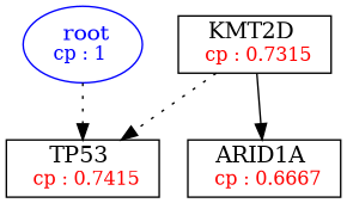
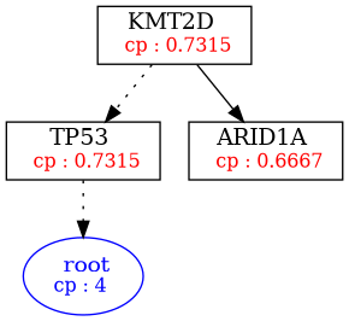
  digraph {
    fontsize=10
    node [shape=box]
    edge [style=dotted]
-   n1 [color=Blue label=<<font color='Blue'> root</font><br/><font color='Blue' POINT-SIZE='12'>cp : 1 </font>> shape=oval]
-   n2 [label=<TP53 <br/> <font color='Red' POINT-SIZE='12'> cp : 0.7415 </font>>]
+   n1 [color=Blue label=<<font color='Blue'> root</font><br/><font color='Blue' POINT-SIZE='12'>cp : 4 </font>> shape=oval]
+   n2 [label=<TP53 <br/> <font color='Red' POINT-SIZE='12'> cp : 0.7315 </font>>]
    n3 [label=<KMT2D <br/> <font color='Red' POINT-SIZE='12'> cp : 0.7315 </font>>]
    n4 [label=<ARID1A <br/> <font color='Red' POINT-SIZE='12'> cp : 0.6667 </font>>]
-   n1 -> n2
+   n2 -> n1
    n3 -> n2
    n3 -> n4 [style=solid]
  }
